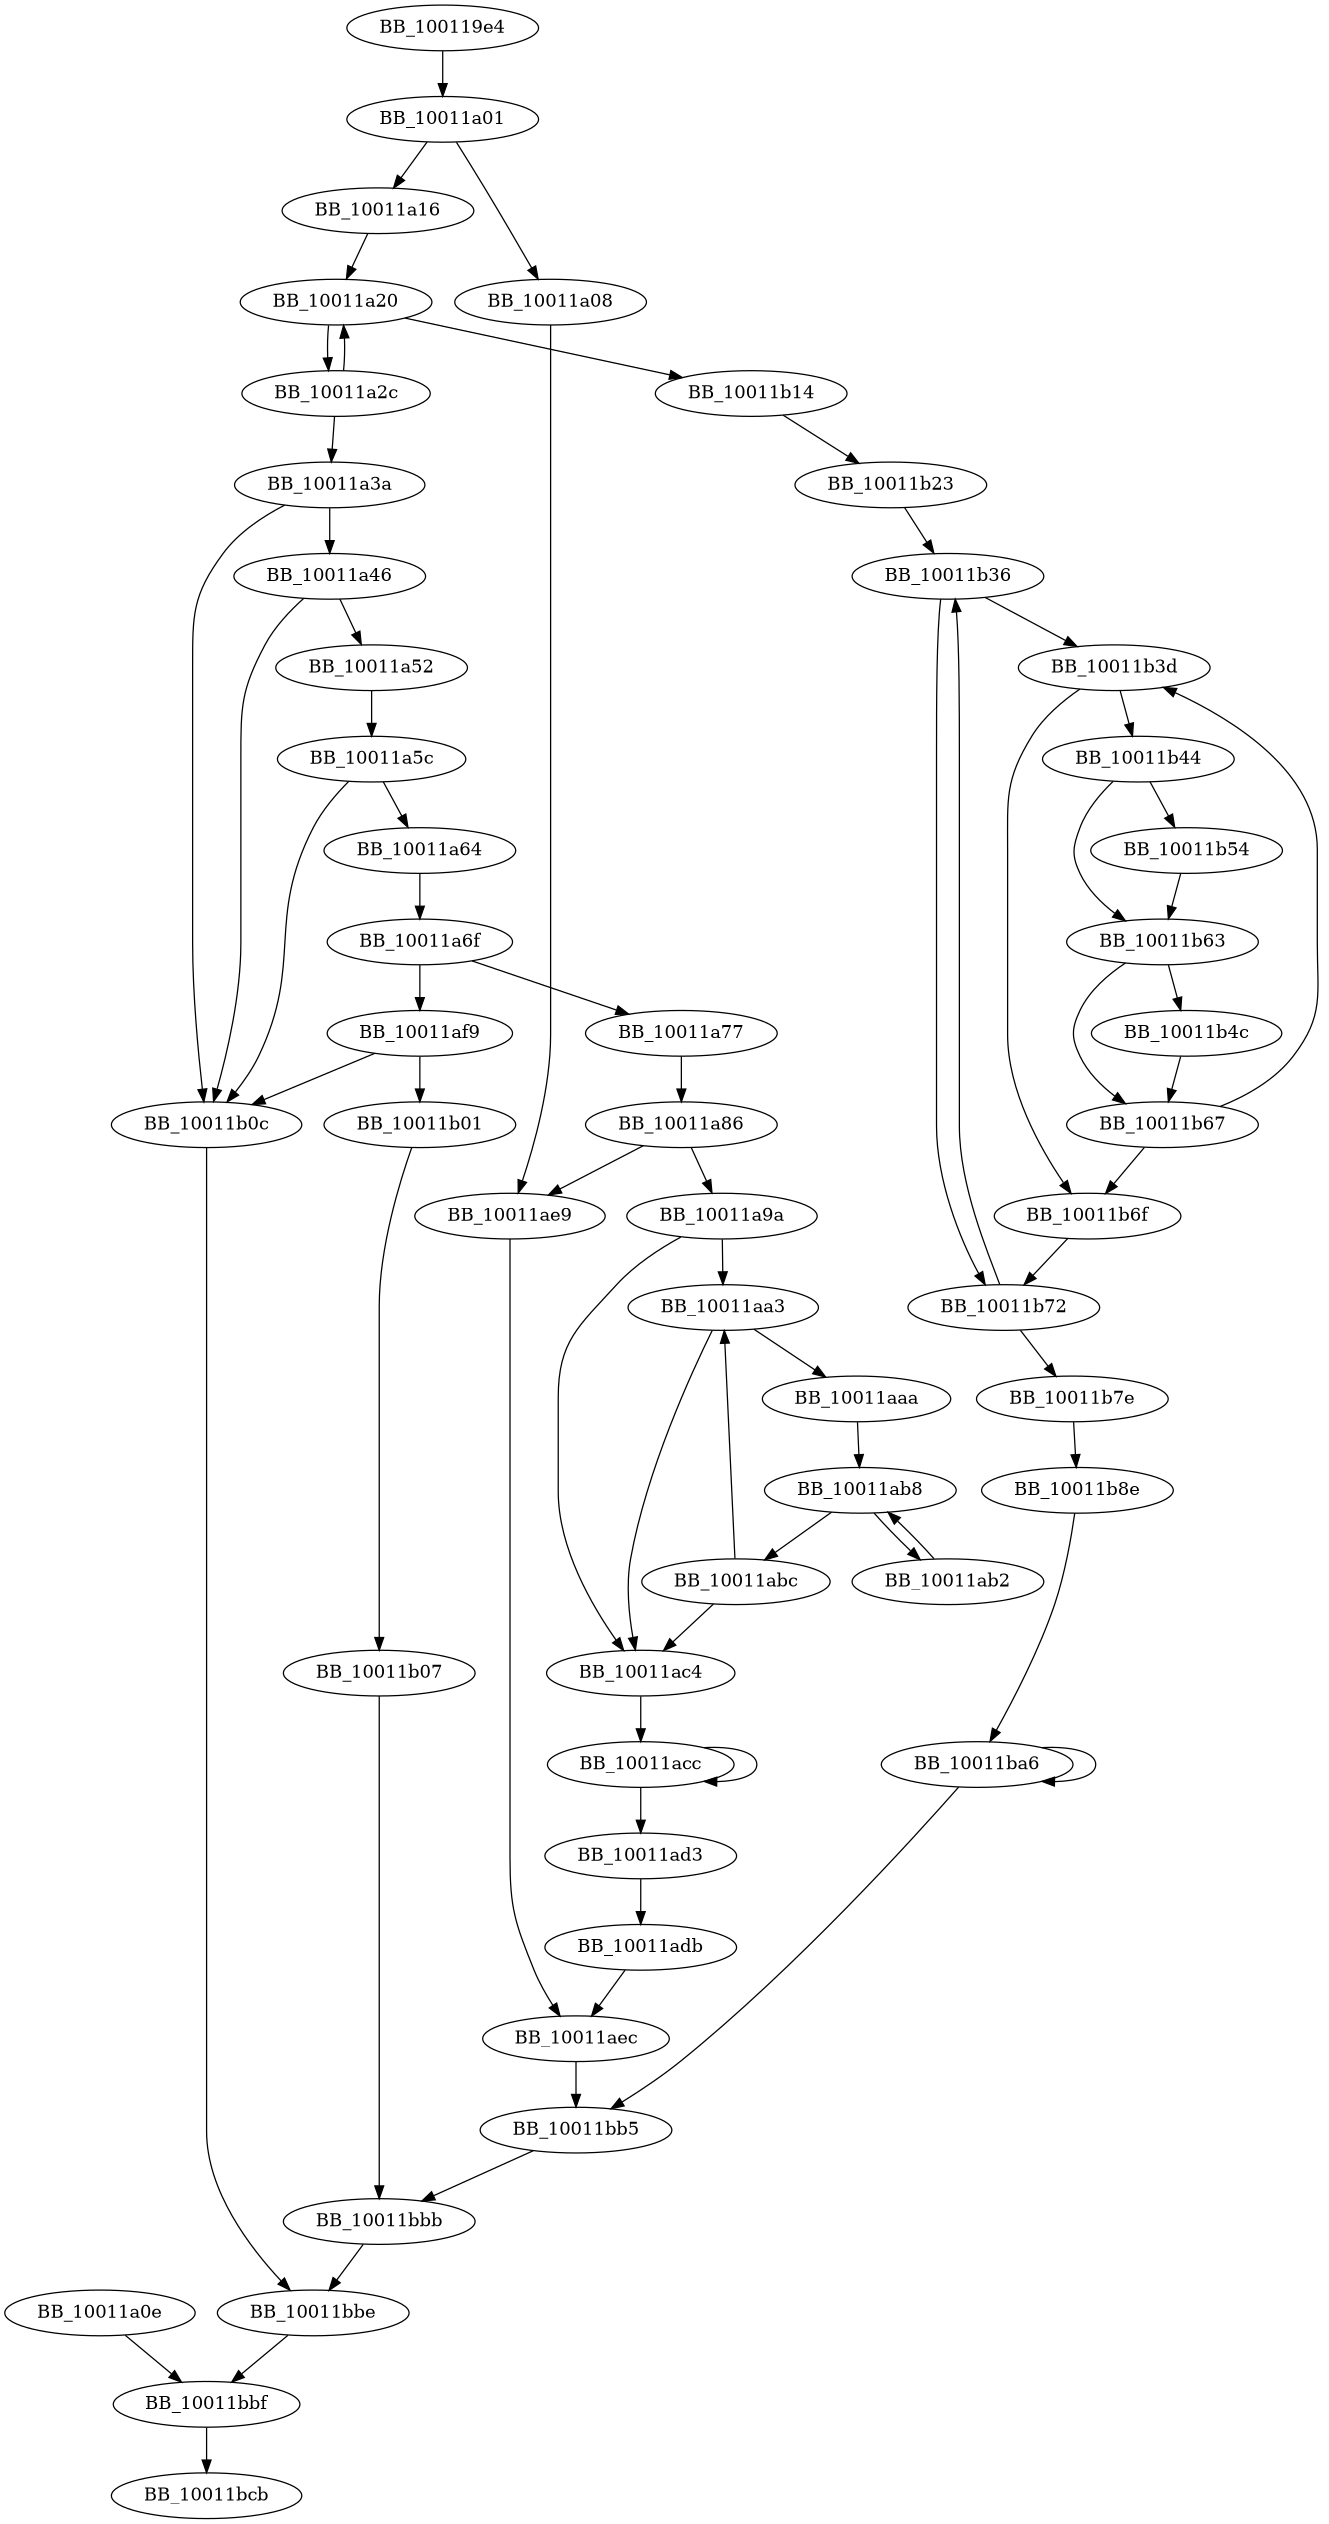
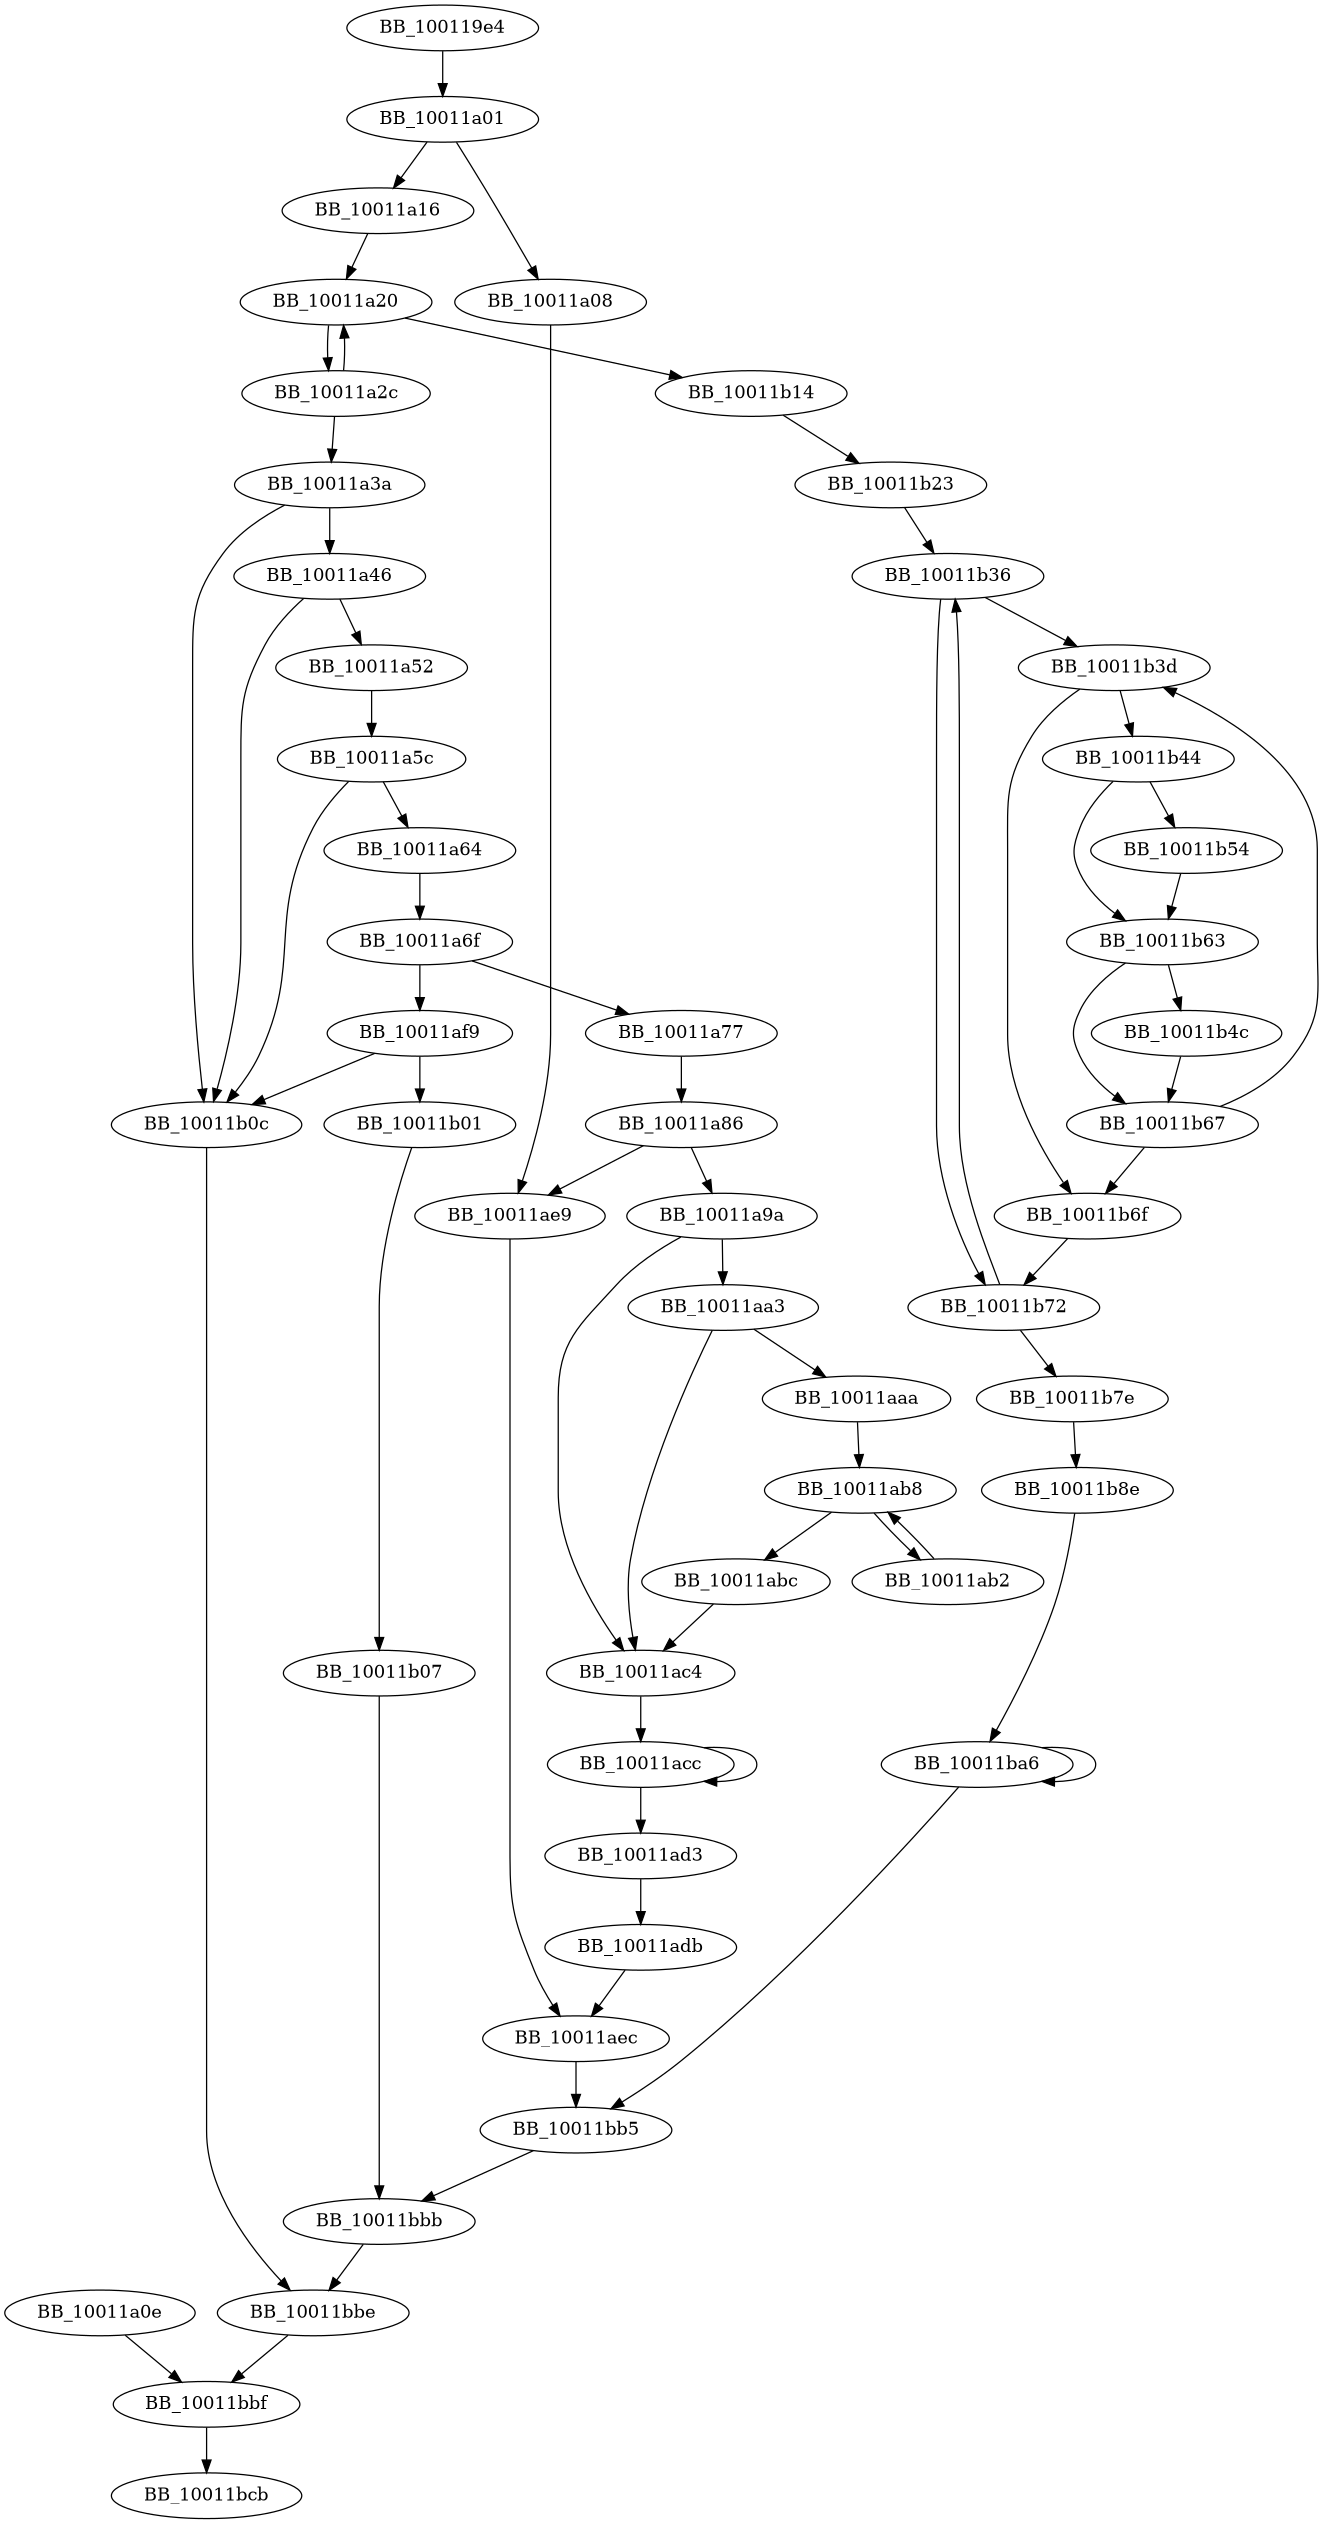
  digraph {
    BB_100119e4
    BB_10011a01
    BB_10011a08
    BB_10011a16
    BB_10011ae9
    BB_10011a20
    BB_10011a0e
    BB_10011bbf
    BB_10011a2c
    BB_10011b14
    BB_10011bcb
    BB_10011a3a
    BB_10011b23
    BB_10011a46
    BB_10011b0c
    BB_10011b36
    BB_10011a52
    BB_10011bbe
    BB_10011a5c
    BB_10011a64
    BB_10011a6f
    BB_10011a77
    BB_10011af9
    BB_10011a86
    BB_10011b01
    BB_10011a9a
    BB_10011b07
    BB_10011aa3
    BB_10011ac4
    BB_10011aec
    BB_10011aaa
    BB_10011acc
    BB_10011bb5
    BB_10011ab8
    BB_10011ad3
    BB_10011ab2
    BB_10011abc
    BB_10011adb
    BB_10011bbb
    BB_10011b3d
    BB_10011b72
    BB_10011b44
    BB_10011b6f
    BB_10011b7e
    BB_10011b63
    BB_10011b54
    BB_10011b8e
    BB_10011b4c
    BB_10011b67
    BB_10011ba6
    BB_100119e4 -> BB_10011a01
    BB_10011a01 -> BB_10011a08
    BB_10011a01 -> BB_10011a16
    BB_10011a08 -> BB_10011ae9
    BB_10011a16 -> BB_10011a20
    BB_10011ae9 -> BB_10011aec
    BB_10011a20 -> BB_10011a2c
    BB_10011a20 -> BB_10011b14
    BB_10011a0e -> BB_10011bbf
    BB_10011bbf -> BB_10011bcb
    BB_10011a2c -> BB_10011a20
    BB_10011a2c -> BB_10011a3a
    BB_10011b14 -> BB_10011b23
    BB_10011a3a -> BB_10011a46
    BB_10011a3a -> BB_10011b0c
    BB_10011b23 -> BB_10011b36
    BB_10011a46 -> BB_10011b0c
    BB_10011a46 -> BB_10011a52
    BB_10011b0c -> BB_10011bbe
    BB_10011b36 -> BB_10011b3d
    BB_10011b36 -> BB_10011b72
    BB_10011a52 -> BB_10011a5c
    BB_10011bbe -> BB_10011bbf
    BB_10011a5c -> BB_10011b0c
    BB_10011a5c -> BB_10011a64
    BB_10011a64 -> BB_10011a6f
    BB_10011a6f -> BB_10011a77
    BB_10011a6f -> BB_10011af9
    BB_10011a77 -> BB_10011a86
    BB_10011af9 -> BB_10011b0c
    BB_10011af9 -> BB_10011b01
    BB_10011a86 -> BB_10011ae9
    BB_10011a86 -> BB_10011a9a
    BB_10011b01 -> BB_10011b07
    BB_10011a9a -> BB_10011aa3
    BB_10011a9a -> BB_10011ac4
    BB_10011b07 -> BB_10011bbb
    BB_10011aa3 -> BB_10011ac4
    BB_10011aa3 -> BB_10011aaa
    BB_10011ac4 -> BB_10011acc
    BB_10011aec -> BB_10011bb5
    BB_10011aaa -> BB_10011ab8
    BB_10011acc -> BB_10011acc
    BB_10011acc -> BB_10011ad3
    BB_10011bb5 -> BB_10011bbb
    BB_10011ab8 -> BB_10011ab2
    BB_10011ab8 -> BB_10011abc
    BB_10011ad3 -> BB_10011adb
    BB_10011ab2 -> BB_10011ab8
-   BB_10011abc -> BB_10011aa3
    BB_10011abc -> BB_10011ac4
    BB_10011adb -> BB_10011aec
    BB_10011bbb -> BB_10011bbe
    BB_10011b3d -> BB_10011b44
    BB_10011b3d -> BB_10011b6f
    BB_10011b72 -> BB_10011b36
    BB_10011b72 -> BB_10011b7e
    BB_10011b44 -> BB_10011b63
    BB_10011b44 -> BB_10011b54
    BB_10011b6f -> BB_10011b72
    BB_10011b7e -> BB_10011b8e
    BB_10011b63 -> BB_10011b4c
    BB_10011b63 -> BB_10011b67
    BB_10011b54 -> BB_10011b63
    BB_10011b8e -> BB_10011ba6
    BB_10011b4c -> BB_10011b67
    BB_10011b67 -> BB_10011b3d
    BB_10011b67 -> BB_10011b6f
    BB_10011ba6 -> BB_10011bb5
    BB_10011ba6 -> BB_10011ba6
  }
